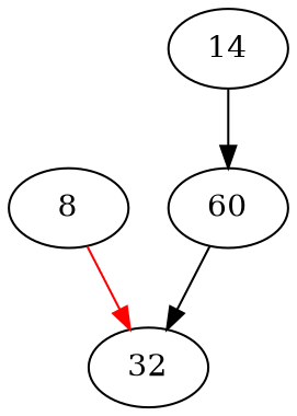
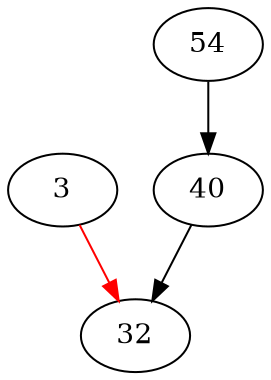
  strict digraph {
-   3 [entry=true label=8]
+   3 [entry=true]
    32
-   14
-   40 [label=60]
+   14 [label=54]
+   40
    3 -> 32 [color=red cond=false]
    14 -> 40
    40 -> 32
  }
